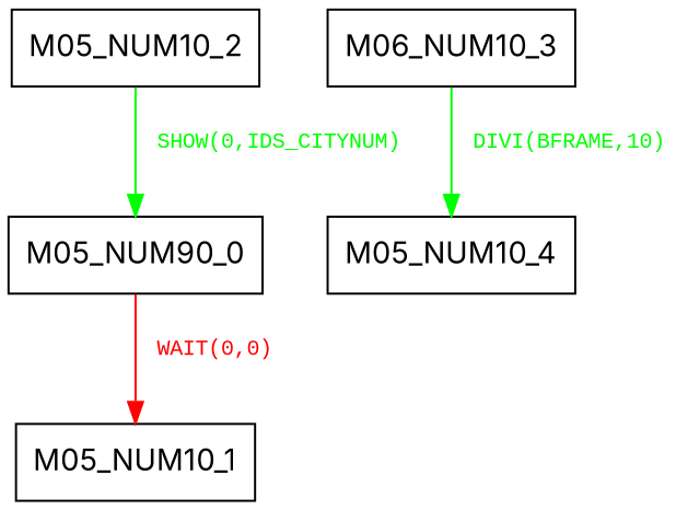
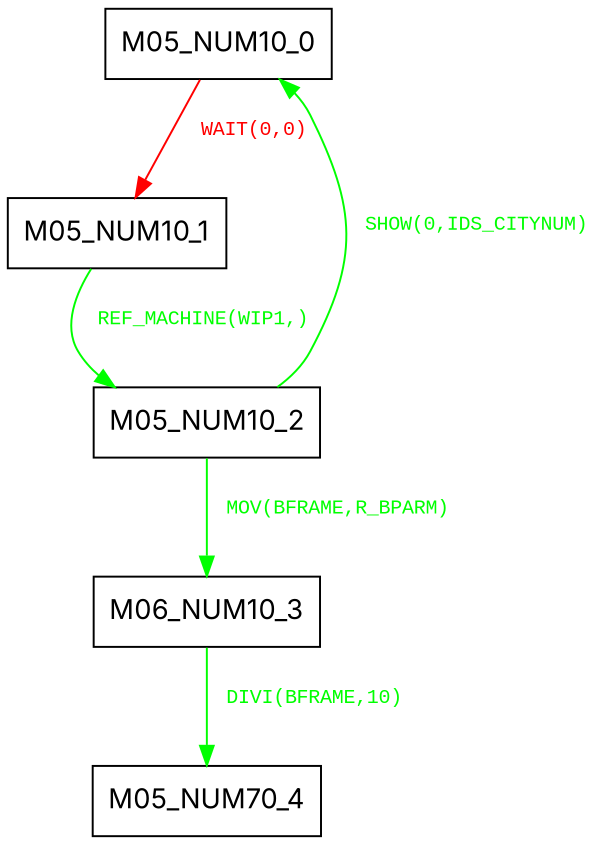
  digraph {
    fontname=Inter
    node [fontname=Inter shape=record]
    edge [color=green fontcolor=green fontname=Inter]
-   M05_NUM10_0 [label=M05_NUM90_0]
+   M05_NUM10_0
    M05_NUM10_1
    M05_NUM10_2
    n4 [label=M06_NUM10_3]
-   M05_NUM10_4
+   M05_NUM10_4 [label=M05_NUM70_4]
    M05_NUM10_0 -> M05_NUM10_1 [color=red fontcolor=red label=< <font face="Courier New" point-size="10"> WAIT(0,0)<br/> </font>>]
+   M05_NUM10_1 -> M05_NUM10_2 [label=< <font face="Courier New" point-size="10"> REF_MACHINE(WIP1,)<br/> </font>>]
    M05_NUM10_2 -> M05_NUM10_0 [label=< <font face="Courier New" point-size="10"> SHOW(0,IDS_CITYNUM)<br/> </font>>]
+   M05_NUM10_2 -> n4 [label=< <font face="Courier New" point-size="10"> MOV(BFRAME,R_BPARM)<br/> </font>>]
    n4 -> M05_NUM10_4 [label=< <font face="Courier New" point-size="10"> DIVI(BFRAME,10)<br/> </font>>]
  }
